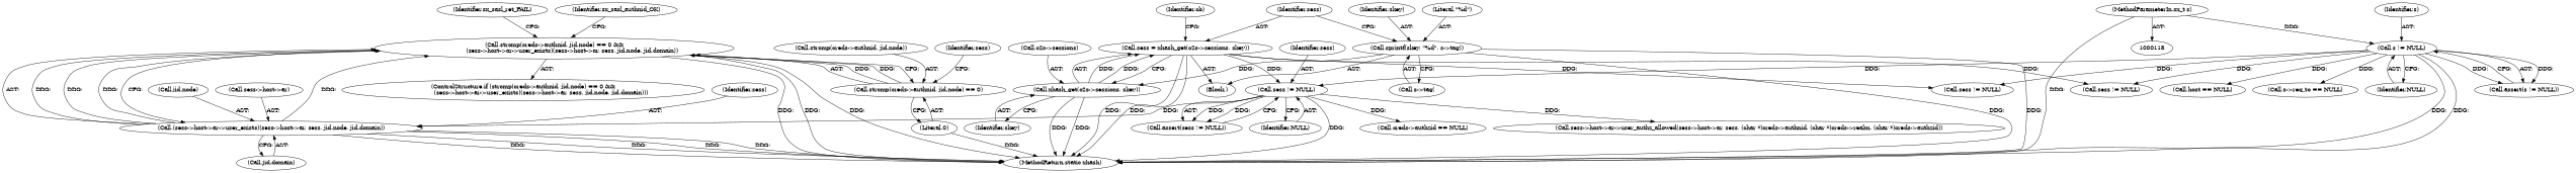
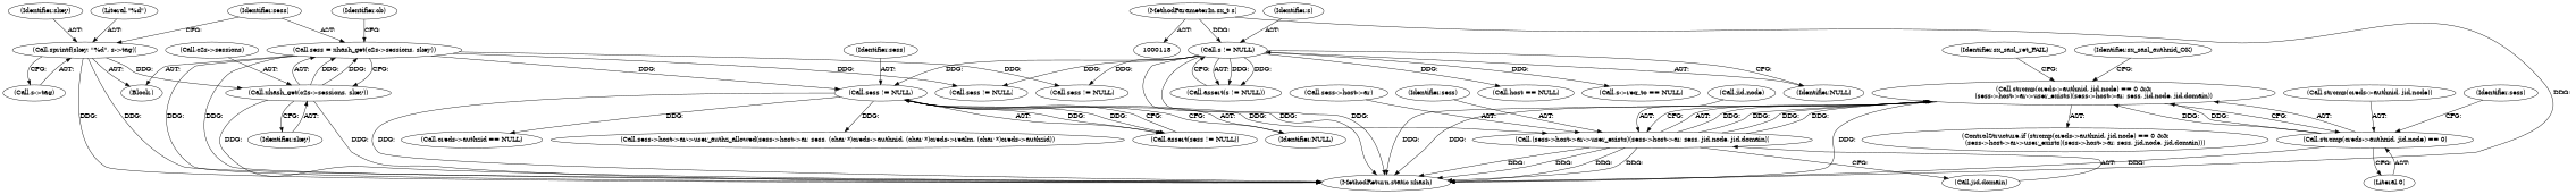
  digraph {
    n1 [label="(Call,strcmp(creds->authnid, jid.node) == 0 &&\n                    (sess->host->ar->user_exists)(sess->host->ar, sess, jid.node, jid.domain))"]
    n2 [label="(Call,strcmp(creds->authnid, jid.node) == 0)"]
    n3 [label="(Call,(sess->host->ar->user_exists)(sess->host->ar, sess, jid.node, jid.domain))"]
    n4 [label="(ControlStructure,if (strcmp(creds->authnid, jid.node) == 0 &&\n                    (sess->host->ar->user_exists)(sess->host->ar, sess, jid.node, jid.domain)))"]
    n5 [label="(MethodReturn,static xhash)"]
    n6 [label="(Literal,0)"]
    n7 [label="(Call,jid.domain)"]
    n8 [label="(Call,sess != NULL)"]
    n9 [label="(Call,creds->authzid == NULL)"]
    n10 [label="(Call,sess->host->ar->user_authz_allowed(sess->host->ar, sess, (char *)creds->authnid, (char *)creds->realm, (char *)creds->authzid))"]
    n11 [label="(Call,assert(sess != NULL))"]
    n12 [label="(Identifier,NULL)"]
    n13 [label="(Call,sess = xhash_get(c2s->sessions, skey))"]
    n14 [label="(Call,xhash_get(c2s->sessions, skey))"]
    n15 [label="(Block,)"]
    n16 [label="(Call,sess != NULL)"]
    n17 [label="(Call,sess != NULL)"]
    n18 [label="(Identifier,skey)"]
    n19 [label="(Call,sprintf(skey, \"%d\", s->tag))"]
    n20 [label="(Call,s->tag)"]
    n21 [label="(Call,s != NULL)"]
    n22 [label="(Call,s->req_to == NULL)"]
    n23 [label="(Identifier,NULL)"]
    n24 [label="(Call,assert(s != NULL))"]
    n25 [label="(Call,host == NULL)"]
    n26 [label="(MethodParameterIn,sx_t s)"]
    1000118
    n28 [label="(Call,jid.node)"]
    n29 [label="(Call,strcmp(creds->authnid, jid.node))"]
    n30 [label="(Identifier,sess)"]
    n31 [label="(Literal,\"%d\")"]
    n32 [label="(Identifier,sx_sasl_ret_FAIL)"]
    n33 [label="(Identifier,cb)"]
    n34 [label="(Call,c2s->sessions)"]
    n35 [label="(Identifier,sx_sasl_authnid_OK)"]
    n36 [label="(Call,sess->host->ar)"]
    n37 [label="(Identifier,s)"]
    n38 [label="(Identifier,sess)"]
    n39 [label="(Identifier,skey)"]
    n40 [label="(Identifier,sess)"]
    n41 [label="(Identifier,sess)"]
    n1 -> n2 [label="CFG: "]
    n1 -> n3 [label="CFG: "]
    n1 -> n4 [label="AST: "]
    n1 -> n5 [label="DDG: "]
    n1 -> n5 [label="DDG: "]
    n1 -> n5 [label="DDG: "]
    n2 -> n1 [label="AST: "]
    n2 -> n1 [label="DDG: "]
    n2 -> n1 [label="DDG: "]
-   n6 -> n5 [label="DDG: "]
+   n2 -> n5 [label="DDG: "]
    n2 -> n6 [label="CFG: "]
    n3 -> n1 [label="AST: "]
    n3 -> n1 [label="DDG: "]
    n3 -> n1 [label="DDG: "]
    n3 -> n1 [label="DDG: "]
    n3 -> n1 [label="DDG: "]
    n3 -> n5 [label="DDG: "]
    n3 -> n5 [label="DDG: "]
    n3 -> n5 [label="DDG: "]
    n3 -> n5 [label="DDG: "]
    n3 -> n7 [label="CFG: "]
    n6 -> n2 [label="AST: "]
    n7 -> n3 [label="AST: "]
    n8 -> n3 [label="DDG: "]
    n8 -> n5 [label="DDG: "]
    n8 -> n9 [label="DDG: "]
    n8 -> n10 [label="DDG: "]
    n8 -> n11 [label="AST: "]
    n8 -> n11 [label="DDG: "]
    n8 -> n11 [label="DDG: "]
    n8 -> n12 [label="CFG: "]
    n11 -> n8 [label="CFG: "]
    n12 -> n8 [label="AST: "]
    n13 -> n5 [label="DDG: "]
    n13 -> n5 [label="DDG: "]
    n13 -> n8 [label="DDG: "]
    n13 -> n14 [label="CFG: "]
    n13 -> n15 [label="AST: "]
    n13 -> n16 [label="DDG: "]
    n13 -> n17 [label="DDG: "]
    n14 -> n5 [label="DDG: "]
    n14 -> n5 [label="DDG: "]
    n14 -> n13 [label="AST: "]
    n14 -> n13 [label="DDG: "]
    n14 -> n13 [label="DDG: "]
    n14 -> n18 [label="CFG: "]
    n18 -> n14 [label="AST: "]
    n19 -> n5 [label="DDG: "]
    n19 -> n5 [label="DDG: "]
    n19 -> n14 [label="DDG: "]
    n19 -> n15 [label="AST: "]
    n19 -> n20 [label="CFG: "]
    n20 -> n19 [label="AST: "]
    n21 -> n5 [label="DDG: "]
    n21 -> n5 [label="DDG: "]
    n21 -> n8 [label="DDG: "]
    n21 -> n16 [label="DDG: "]
    n21 -> n17 [label="DDG: "]
    n21 -> n22 [label="DDG: "]
    n21 -> n23 [label="CFG: "]
    n21 -> n24 [label="AST: "]
    n21 -> n24 [label="DDG: "]
    n21 -> n24 [label="DDG: "]
    n21 -> n25 [label="DDG: "]
    n23 -> n21 [label="AST: "]
    n24 -> n21 [label="CFG: "]
    n26 -> n5 [label="DDG: "]
    n26 -> n21 [label="DDG: "]
    n26 -> 1000118 [label="AST: "]
    n28 -> n3 [label="AST: "]
    n29 -> n2 [label="AST: "]
    n30 -> n13 [label="AST: "]
    n30 -> n19 [label="CFG: "]
    n31 -> n19 [label="AST: "]
    n32 -> n1 [label="CFG: "]
    n33 -> n13 [label="CFG: "]
    n34 -> n14 [label="AST: "]
    n35 -> n1 [label="CFG: "]
    n36 -> n3 [label="AST: "]
    n37 -> n21 [label="AST: "]
    n38 -> n2 [label="CFG: "]
    n39 -> n19 [label="AST: "]
    n40 -> n3 [label="AST: "]
    n41 -> n8 [label="AST: "]
  }
